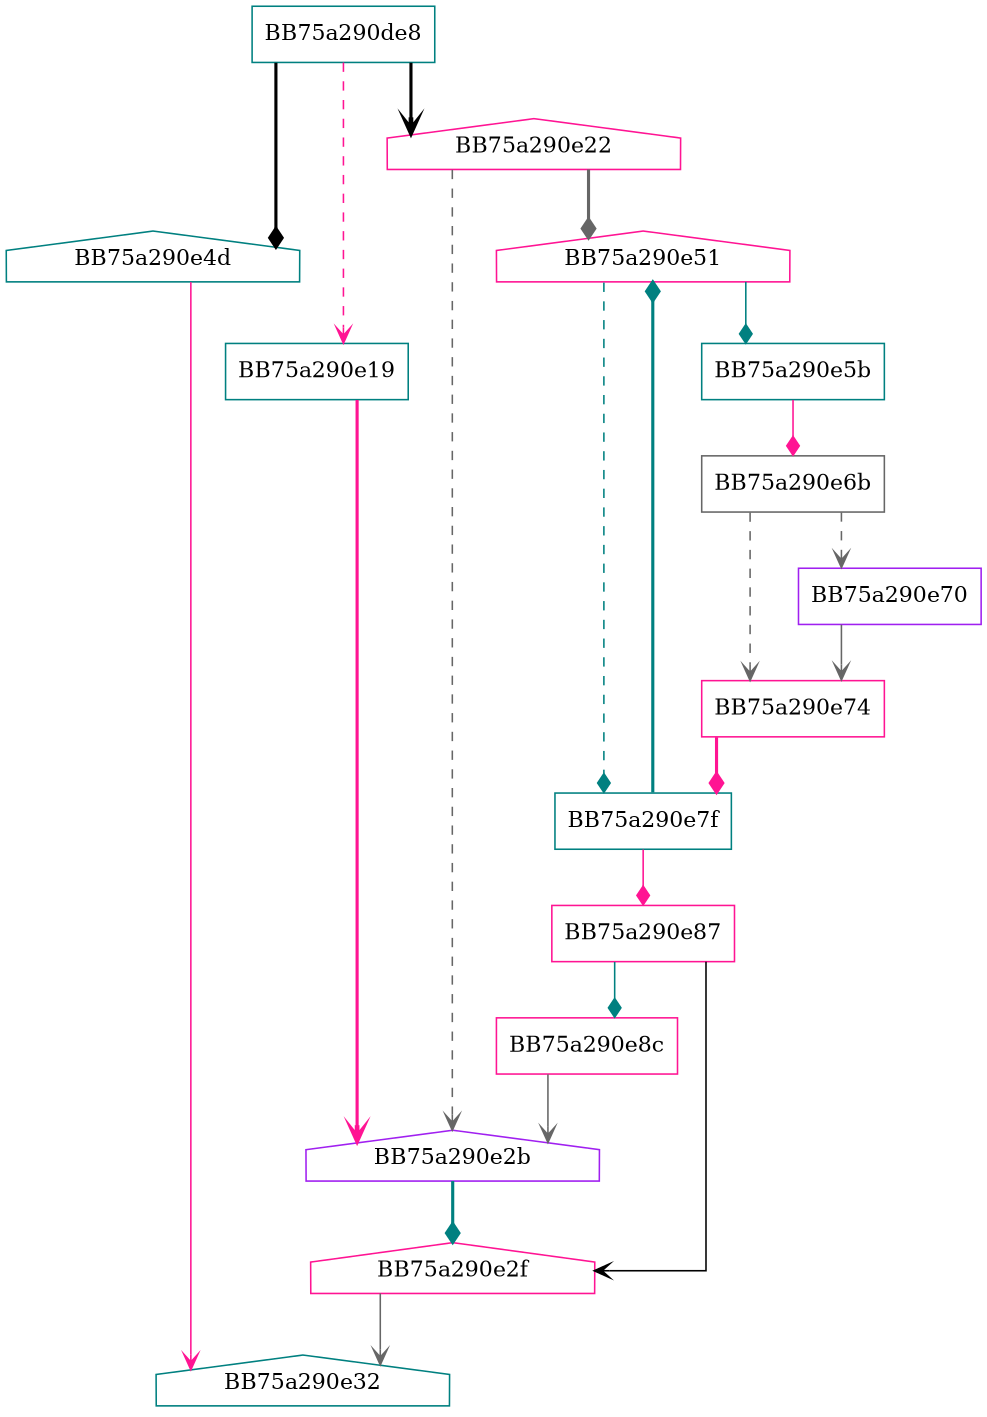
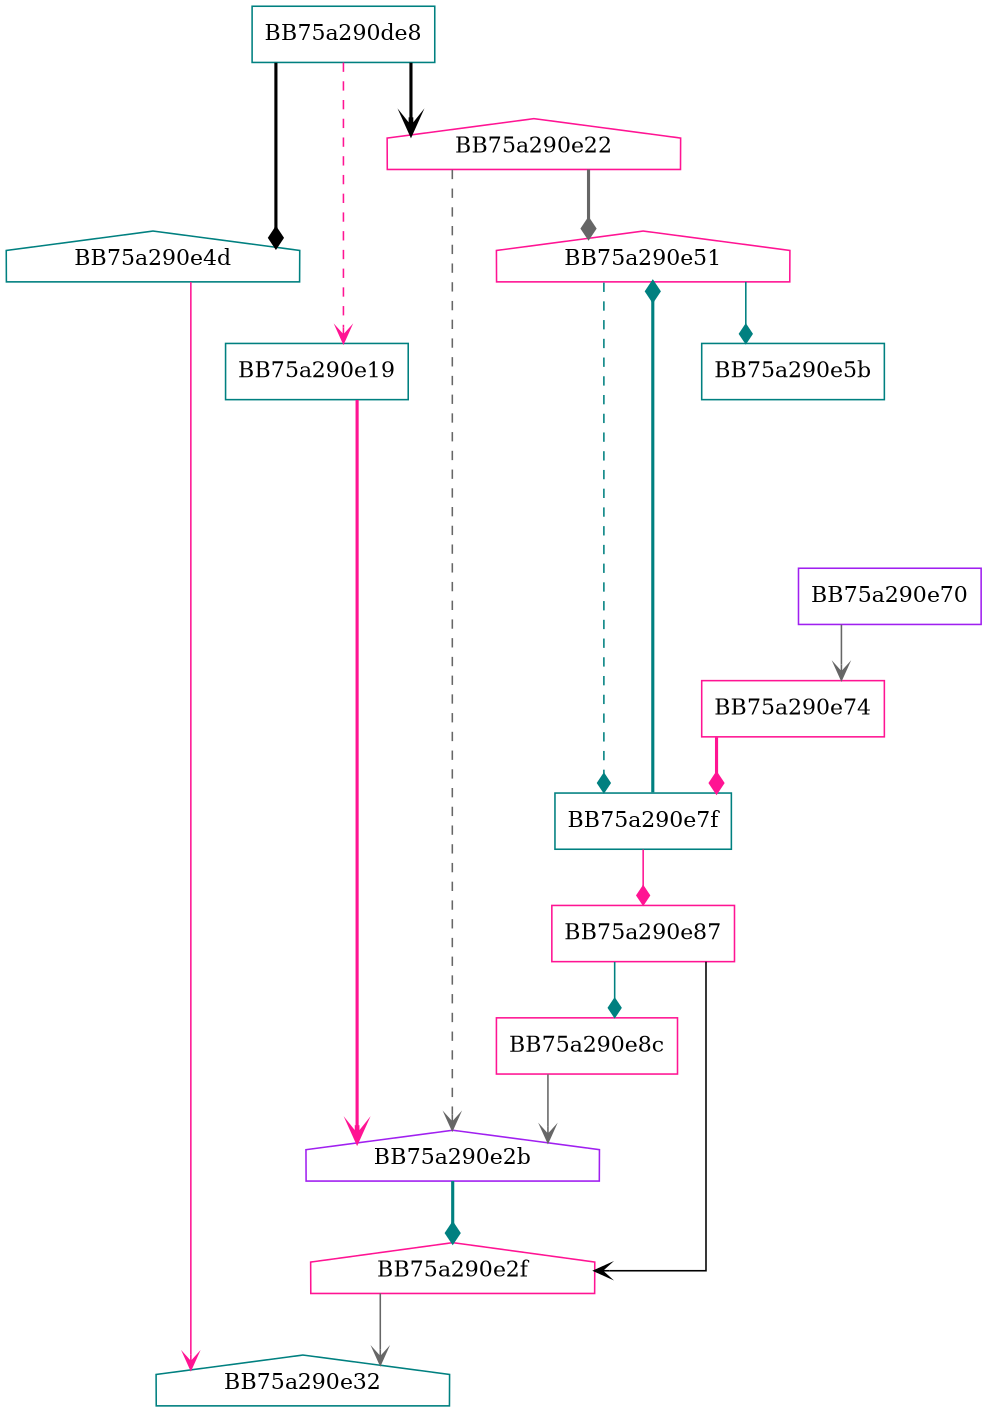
  digraph {
    splines=ortho
    node [color=teal shape=box]
    edge [arrowhead=vee color=gray40 style=solid]
    BB75a290e4d [shape=house]
    BB75a290de8
    BB75a290e19
    BB75a290e22 [color=deeppink shape=house]
    BB75a290e32 [shape=house]
    BB75a290e2b [color=purple shape=house]
    BB75a290e2f [color=deeppink shape=house]
    BB75a290e51 [color=deeppink shape=house]
    BB75a290e7f
    BB75a290e5b
    BB75a290e87 [color=deeppink]
-   BB75a290e6b [color=gray40]
    BB75a290e8c [color=deeppink]
    BB75a290e74 [color=deeppink]
    BB75a290e70 [color=purple]
    BB75a290e4d -> BB75a290e32 [color=deeppink]
    BB75a290de8 -> BB75a290e4d [arrowhead=diamond color=black style=bold]
    BB75a290de8 -> BB75a290e19 [color=deeppink style=dashed]
    BB75a290de8 -> BB75a290e22 [color=black style=bold]
    BB75a290e19 -> BB75a290e2b [color=deeppink style=bold]
    BB75a290e22 -> BB75a290e2b [style=dashed]
    BB75a290e22 -> BB75a290e51 [arrowhead=diamond style=bold]
    BB75a290e2b -> BB75a290e2f [arrowhead=diamond color=teal style=bold]
    BB75a290e2f -> BB75a290e32
    BB75a290e51 -> BB75a290e7f [arrowhead=diamond color=teal style=dashed]
    BB75a290e51 -> BB75a290e5b [arrowhead=diamond color=teal]
    BB75a290e7f -> BB75a290e51 [arrowhead=diamond color=teal style=bold]
    BB75a290e7f -> BB75a290e87 [arrowhead=diamond color=deeppink]
-   BB75a290e5b -> BB75a290e6b [arrowhead=diamond color=deeppink]
    BB75a290e87 -> BB75a290e2f [color=black]
    BB75a290e87 -> BB75a290e8c [arrowhead=diamond color=teal]
-   BB75a290e6b -> BB75a290e74 [style=dashed]
-   BB75a290e6b -> BB75a290e70 [style=dashed]
    BB75a290e8c -> BB75a290e2b
    BB75a290e74 -> BB75a290e7f [arrowhead=diamond color=deeppink style=bold]
    BB75a290e70 -> BB75a290e74
  }
